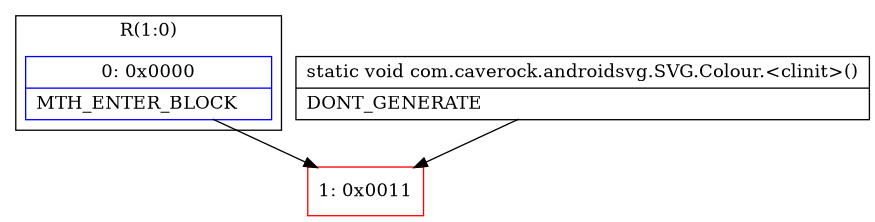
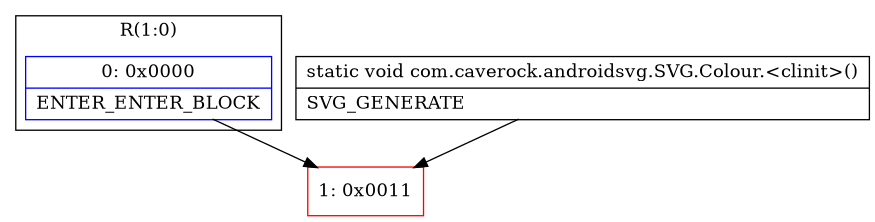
  digraph {
    node [shape=record]
-   n1 [color=blue label="{0\:\ 0x0000|MTH_ENTER_BLOCK\l}"]
+   n1 [color=blue label="{0\:\ 0x0000|ENTER_ENTER_BLOCK\l}"]
    n2 [color=red label="{1\:\ 0x0011}"]
-   n3 [label="{static void com.caverock.androidsvg.SVG.Colour.\<clinit\>()  | DONT_GENERATE\l}"]
+   n3 [label="{static void com.caverock.androidsvg.SVG.Colour.\<clinit\>()  | SVG_GENERATE\l}"]
    subgraph cluster_1 {
      label="R(1:0)"
      n1
    }
    n1 -> n2
    n3 -> n2
  }
